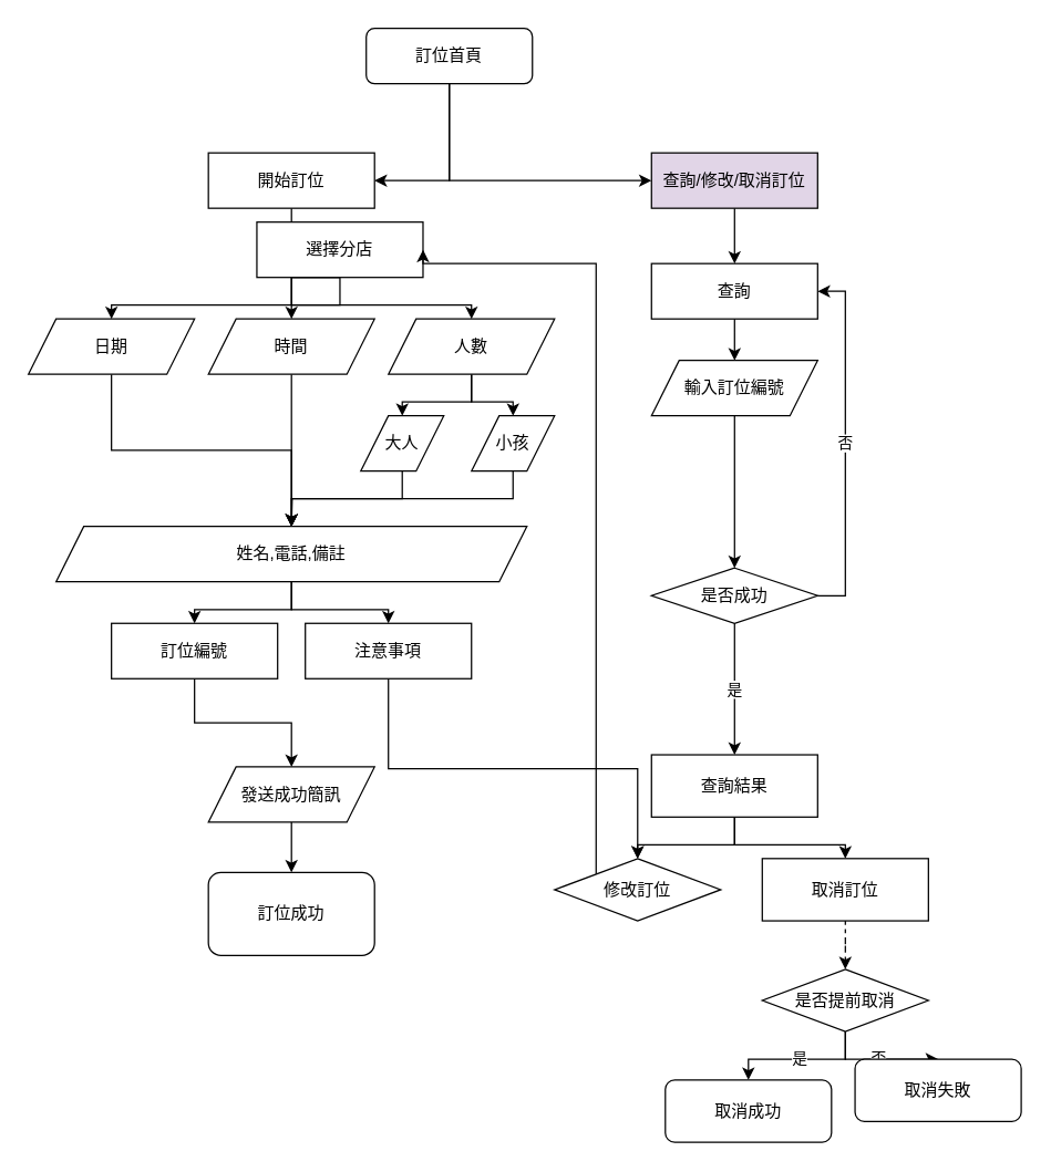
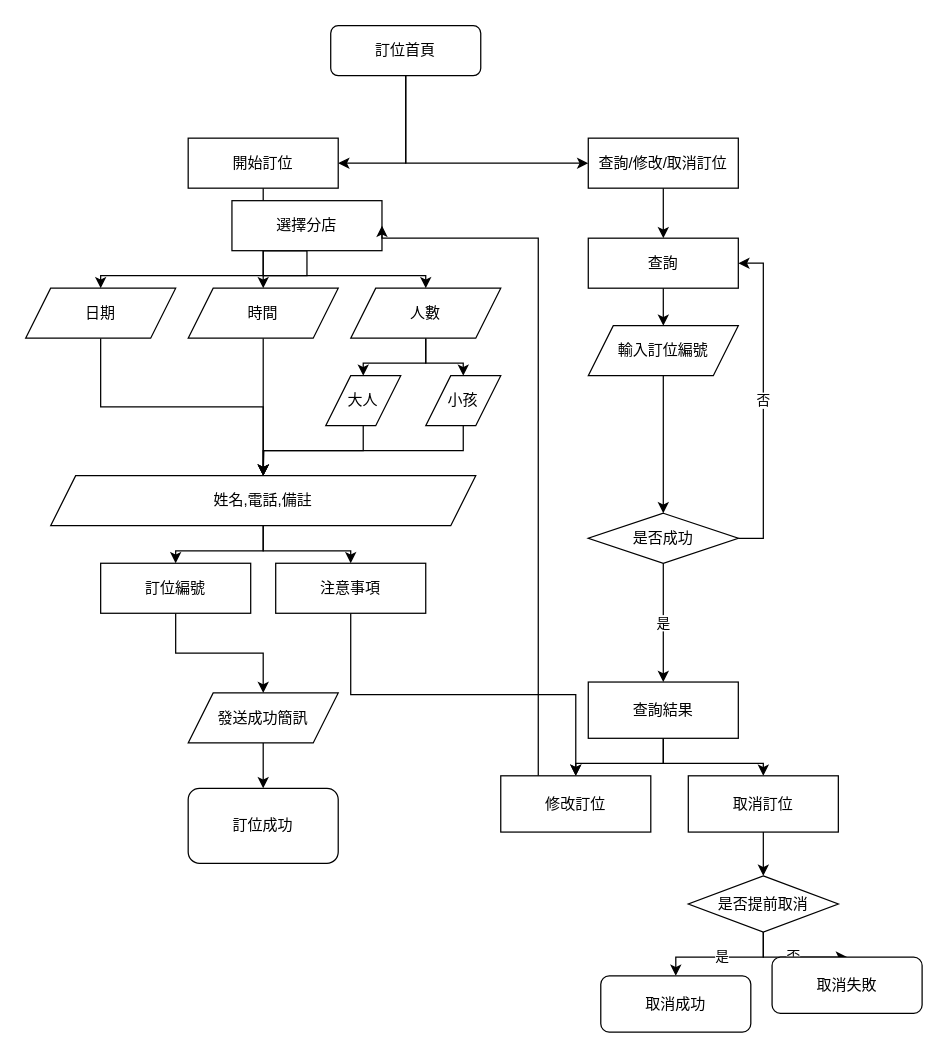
  <mxCell id="0" />
  <mxCell id="1" parent="0" />
  <mxCell id="2" value="" style="edgeStyle=orthogonalEdgeStyle;rounded=0;orthogonalLoop=1;jettySize=auto;html=1;" parent="1" source="4" target="7" edge="1"><mxGeometry relative="1" as="geometry"><Array as="points"><mxPoint x="324" y="130" /></Array></mxGeometry></mxCell>
  <mxCell id="3" style="edgeStyle=orthogonalEdgeStyle;rounded=0;orthogonalLoop=1;jettySize=auto;html=1;entryX=1;entryY=0.5;entryDx=0;entryDy=0;" parent="1" source="4" target="9" edge="1"><mxGeometry relative="1" as="geometry" /></mxCell>
  <mxCell id="4" value="訂位首頁" style="rounded=1;whiteSpace=wrap;html=1;" parent="1" vertex="1"><mxGeometry x="264" width="120" height="40" as="geometry" y="20" /></mxCell>
  <mxCell id="5" value="訂位成功" style="rounded=1;whiteSpace=wrap;html=1;" parent="1" vertex="1"><mxGeometry x="150" y="630" width="120" height="60" as="geometry" /></mxCell>
  <mxCell id="6" style="edgeStyle=orthogonalEdgeStyle;rounded=0;orthogonalLoop=1;jettySize=auto;html=1;exitX=0.5;exitY=1;exitDx=0;exitDy=0;entryX=0.5;entryY=0;entryDx=0;entryDy=0;" parent="1" source="7" target="38" edge="1"><mxGeometry relative="1" as="geometry" /></mxCell>
- <mxCell id="7" value="查詢/修改/取消訂位" style="rounded=0;whiteSpace=wrap;html=1;fillColor=#e1d5e7;" parent="1" vertex="1"><mxGeometry x="470" y="110" width="120" height="40" as="geometry" /></mxCell>
+ <mxCell id="7" value="查詢/修改/取消訂位" style="rounded=0;whiteSpace=wrap;html=1;" parent="1" vertex="1"><mxGeometry x="470" y="110" width="120" height="40" as="geometry" /></mxCell>
  <mxCell id="8" value="" style="edgeStyle=orthogonalEdgeStyle;rounded=0;orthogonalLoop=1;jettySize=auto;html=1;" parent="1" source="9" target="23" edge="1"><mxGeometry relative="1" as="geometry" /></mxCell>
  <mxCell id="9" value="開始訂位" style="rounded=0;whiteSpace=wrap;html=1;" parent="1" vertex="1"><mxGeometry x="150" y="110" width="120" height="40" as="geometry" /></mxCell>
  <mxCell id="10" style="edgeStyle=orthogonalEdgeStyle;rounded=0;orthogonalLoop=1;jettySize=auto;html=1;exitX=0.5;exitY=1;exitDx=0;exitDy=0;" parent="1" source="11" edge="1"><mxGeometry relative="1" as="geometry"><mxPoint x="210" y="380" as="targetPoint" /></mxGeometry></mxCell>
  <mxCell id="11" value="時間" style="shape=parallelogram;perimeter=parallelogramPerimeter;whiteSpace=wrap;html=1;fixedSize=1;" parent="1" vertex="1"><mxGeometry x="150" y="230" width="120" height="40" as="geometry" /></mxCell>
  <mxCell id="12" style="edgeStyle=orthogonalEdgeStyle;rounded=0;orthogonalLoop=1;jettySize=auto;html=1;entryX=0.5;entryY=0;entryDx=0;entryDy=0;" parent="1" source="13" target="30" edge="1"><mxGeometry relative="1" as="geometry" /></mxCell>
  <mxCell id="13" value="日期" style="shape=parallelogram;perimeter=parallelogramPerimeter;whiteSpace=wrap;html=1;fixedSize=1;" parent="1" vertex="1"><mxGeometry x="20" y="230" width="120" height="40" as="geometry" /></mxCell>
  <mxCell id="14" style="edgeStyle=orthogonalEdgeStyle;rounded=0;orthogonalLoop=1;jettySize=auto;html=1;entryX=0.5;entryY=0;entryDx=0;entryDy=0;" parent="1" source="16" target="27" edge="1"><mxGeometry relative="1" as="geometry" /></mxCell>
  <mxCell id="15" style="edgeStyle=orthogonalEdgeStyle;rounded=0;orthogonalLoop=1;jettySize=auto;html=1;exitX=0.5;exitY=1;exitDx=0;exitDy=0;entryX=0.5;entryY=0;entryDx=0;entryDy=0;" parent="1" source="16" target="25" edge="1"><mxGeometry relative="1" as="geometry" /></mxCell>
  <mxCell id="16" value="人數" style="shape=parallelogram;perimeter=parallelogramPerimeter;whiteSpace=wrap;html=1;fixedSize=1;" parent="1" vertex="1"><mxGeometry x="280" y="230" width="120" height="40" as="geometry" /></mxCell>
  <mxCell id="17" style="edgeStyle=orthogonalEdgeStyle;rounded=0;orthogonalLoop=1;jettySize=auto;html=1;exitX=0.5;exitY=1;exitDx=0;exitDy=0;entryX=0.5;entryY=0;entryDx=0;entryDy=0;" parent="1" source="19" target="47" edge="1"><mxGeometry relative="1" as="geometry" /></mxCell>
  <mxCell id="18" style="edgeStyle=orthogonalEdgeStyle;rounded=0;orthogonalLoop=1;jettySize=auto;html=1;entryX=0.5;entryY=0;entryDx=0;entryDy=0;" parent="1" source="19" target="45" edge="1"><mxGeometry relative="1" as="geometry" /></mxCell>
  <mxCell id="19" value="查詢結果" style="rounded=0;whiteSpace=wrap;html=1;" parent="1" vertex="1"><mxGeometry x="470" y="545" width="120" height="45" as="geometry" /></mxCell>
  <mxCell id="20" value="" style="edgeStyle=orthogonalEdgeStyle;rounded=0;orthogonalLoop=1;jettySize=auto;html=1;" parent="1" source="23" target="11" edge="1"><mxGeometry relative="1" as="geometry" /></mxCell>
  <mxCell id="21" style="edgeStyle=orthogonalEdgeStyle;rounded=0;orthogonalLoop=1;jettySize=auto;html=1;exitX=0.5;exitY=1;exitDx=0;exitDy=0;entryX=0.5;entryY=0;entryDx=0;entryDy=0;" parent="1" source="23" target="13" edge="1"><mxGeometry relative="1" as="geometry"><Array as="points"><mxPoint x="210" y="220" /><mxPoint x="80" y="220" /></Array></mxGeometry></mxCell>
  <mxCell id="22" style="edgeStyle=orthogonalEdgeStyle;rounded=0;orthogonalLoop=1;jettySize=auto;html=1;exitX=0.5;exitY=1;exitDx=0;exitDy=0;" parent="1" source="23" target="16" edge="1"><mxGeometry relative="1" as="geometry"><Array as="points"><mxPoint x="210" y="220" /><mxPoint x="340" y="220" /></Array></mxGeometry></mxCell>
  <mxCell id="23" value="選擇分店" style="rounded=0;whiteSpace=wrap;html=1;" parent="1" vertex="1"><mxGeometry x="185" y="160" width="120" height="40" as="geometry" /></mxCell>
  <mxCell id="24" style="edgeStyle=orthogonalEdgeStyle;rounded=0;orthogonalLoop=1;jettySize=auto;html=1;exitX=0.5;exitY=1;exitDx=0;exitDy=0;" parent="1" source="25" edge="1"><mxGeometry relative="1" as="geometry"><mxPoint x="210" y="380" as="targetPoint" /></mxGeometry></mxCell>
  <mxCell id="25" value="小孩" style="shape=parallelogram;perimeter=parallelogramPerimeter;whiteSpace=wrap;html=1;fixedSize=1;" parent="1" vertex="1"><mxGeometry x="340" y="300" width="60" height="40" as="geometry" /></mxCell>
  <mxCell id="26" style="edgeStyle=orthogonalEdgeStyle;rounded=0;orthogonalLoop=1;jettySize=auto;html=1;exitX=0.5;exitY=1;exitDx=0;exitDy=0;entryX=0.5;entryY=0;entryDx=0;entryDy=0;" parent="1" source="27" target="30" edge="1"><mxGeometry relative="1" as="geometry" /></mxCell>
  <mxCell id="27" value="大人" style="shape=parallelogram;perimeter=parallelogramPerimeter;whiteSpace=wrap;html=1;fixedSize=1;" parent="1" vertex="1"><mxGeometry x="260" y="300" width="60" height="40" as="geometry" /></mxCell>
  <mxCell id="28" style="edgeStyle=orthogonalEdgeStyle;rounded=0;orthogonalLoop=1;jettySize=auto;html=1;exitX=0.5;exitY=1;exitDx=0;exitDy=0;entryX=0.5;entryY=0;entryDx=0;entryDy=0;" parent="1" source="30" target="36" edge="1"><mxGeometry relative="1" as="geometry" /></mxCell>
  <mxCell id="29" style="edgeStyle=orthogonalEdgeStyle;rounded=0;orthogonalLoop=1;jettySize=auto;html=1;exitX=0.5;exitY=1;exitDx=0;exitDy=0;" parent="1" source="30" target="34" edge="1"><mxGeometry relative="1" as="geometry" /></mxCell>
  <mxCell id="30" value="姓名,電話,備註" style="shape=parallelogram;perimeter=parallelogramPerimeter;whiteSpace=wrap;html=1;fixedSize=1;" parent="1" vertex="1"><mxGeometry x="40" y="380" width="340" height="40" as="geometry" /></mxCell>
  <mxCell id="31" style="edgeStyle=orthogonalEdgeStyle;rounded=0;orthogonalLoop=1;jettySize=auto;html=1;exitX=0.5;exitY=1;exitDx=0;exitDy=0;entryX=0.5;entryY=0;entryDx=0;entryDy=0;" parent="1" source="32" target="5" edge="1"><mxGeometry relative="1" as="geometry" /></mxCell>
  <mxCell id="32" value="發送成功簡訊" style="rounded=0;whiteSpace=wrap;html=1;shape=parallelogram;perimeter=parallelogramPerimeter;fixedSize=1;" parent="1" vertex="1"><mxGeometry x="150" y="553.75" width="120" height="40" as="geometry" /></mxCell>
  <mxCell id="33" style="edgeStyle=orthogonalEdgeStyle;rounded=0;orthogonalLoop=1;jettySize=auto;html=1;exitX=0.5;exitY=1;exitDx=0;exitDy=0;" parent="1" source="34" target="47" edge="1"><mxGeometry relative="1" as="geometry" /></mxCell>
  <mxCell id="34" value="注意事項" style="rounded=0;whiteSpace=wrap;html=1;" parent="1" vertex="1"><mxGeometry x="220" y="450" width="120" height="40" as="geometry" /></mxCell>
  <mxCell id="35" style="edgeStyle=orthogonalEdgeStyle;rounded=0;orthogonalLoop=1;jettySize=auto;html=1;exitX=0.5;exitY=1;exitDx=0;exitDy=0;entryX=0.5;entryY=0;entryDx=0;entryDy=0;" parent="1" source="36" target="32" edge="1"><mxGeometry relative="1" as="geometry" /></mxCell>
  <mxCell id="36" value="訂位編號" style="rounded=0;whiteSpace=wrap;html=1;" parent="1" vertex="1"><mxGeometry x="80" y="450" width="120" height="40" as="geometry" /></mxCell>
  <mxCell id="37" value="" style="edgeStyle=orthogonalEdgeStyle;rounded=0;orthogonalLoop=1;jettySize=auto;html=1;" parent="1" source="38" target="40" edge="1"><mxGeometry relative="1" as="geometry" /></mxCell>
  <mxCell id="38" value="查詢" style="rounded=0;whiteSpace=wrap;html=1;" parent="1" vertex="1"><mxGeometry x="470" y="190" width="120" height="40" as="geometry" /></mxCell>
  <mxCell id="39" style="edgeStyle=orthogonalEdgeStyle;rounded=0;orthogonalLoop=1;jettySize=auto;html=1;exitX=0.5;exitY=1;exitDx=0;exitDy=0;entryX=0.5;entryY=0;entryDx=0;entryDy=0;" parent="1" source="40" target="43" edge="1"><mxGeometry relative="1" as="geometry" /></mxCell>
  <mxCell id="40" value="輸入訂位編號" style="shape=parallelogram;perimeter=parallelogramPerimeter;whiteSpace=wrap;html=1;fixedSize=1;" parent="1" vertex="1"><mxGeometry x="470" y="260" width="120" height="40" as="geometry" /></mxCell>
  <mxCell id="41" value="是" style="edgeStyle=orthogonalEdgeStyle;rounded=0;orthogonalLoop=1;jettySize=auto;html=1;exitX=0.5;exitY=1;exitDx=0;exitDy=0;entryX=0.5;entryY=0;entryDx=0;entryDy=0;" parent="1" source="43" target="19" edge="1"><mxGeometry relative="1" as="geometry" /></mxCell>
  <mxCell id="42" value="否" style="edgeStyle=orthogonalEdgeStyle;rounded=0;orthogonalLoop=1;jettySize=auto;html=1;entryX=1;entryY=0.5;entryDx=0;entryDy=0;" parent="1" source="43" target="38" edge="1"><mxGeometry relative="1" as="geometry"><Array as="points"><mxPoint x="610" y="430" /><mxPoint x="610" y="210" /></Array></mxGeometry></mxCell>
  <mxCell id="43" value="是否成功" style="rounded=0;whiteSpace=wrap;html=1;shape=rhombus;perimeter=rhombusPerimeter;" parent="1" vertex="1"><mxGeometry x="470" y="410" width="120" height="40" as="geometry" /></mxCell>
- <mxCell id="44" value="" style="edgeStyle=orthogonalEdgeStyle;rounded=0;orthogonalLoop=1;jettySize=auto;html=1;dashed=1;" parent="1" source="45" target="50" edge="1"><mxGeometry relative="1" as="geometry" /></mxCell>
+ <mxCell id="44" value="" style="edgeStyle=orthogonalEdgeStyle;rounded=0;orthogonalLoop=1;jettySize=auto;html=1;" parent="1" source="45" target="50" edge="1"><mxGeometry relative="1" as="geometry" /></mxCell>
  <mxCell id="45" value="取消訂位" style="rounded=0;whiteSpace=wrap;html=1;" parent="1" vertex="1"><mxGeometry x="550" y="620" width="120" height="45" as="geometry" /></mxCell>
  <mxCell id="46" style="edgeStyle=orthogonalEdgeStyle;rounded=0;orthogonalLoop=1;jettySize=auto;html=1;entryX=1;entryY=0.5;entryDx=0;entryDy=0;" parent="1" source="47" target="23" edge="1"><mxGeometry relative="1" as="geometry"><Array as="points"><mxPoint x="430" y="643" /><mxPoint x="430" y="190" /></Array></mxGeometry></mxCell>
- <mxCell id="47" value="修改訂位" style="rhombus;whiteSpace=wrap;html=1;" parent="1" vertex="1"><mxGeometry x="400" y="620" width="120" height="45" as="geometry" /></mxCell>
+ <mxCell id="47" value="修改訂位" style="rounded=0;whiteSpace=wrap;html=1;" parent="1" vertex="1"><mxGeometry x="400" y="620" width="120" height="45" as="geometry" /></mxCell>
  <mxCell id="48" value="是" style="edgeStyle=orthogonalEdgeStyle;rounded=0;orthogonalLoop=1;jettySize=auto;html=1;" parent="1" source="50" target="51" edge="1"><mxGeometry relative="1" as="geometry" /></mxCell>
  <mxCell id="49" value="否" style="edgeStyle=orthogonalEdgeStyle;rounded=0;orthogonalLoop=1;jettySize=auto;html=1;exitX=0.5;exitY=1;exitDx=0;exitDy=0;entryX=0.5;entryY=0;entryDx=0;entryDy=0;" parent="1" source="50" target="52" edge="1"><mxGeometry relative="1" as="geometry" /></mxCell>
  <mxCell id="50" value="是否提前取消" style="rounded=0;whiteSpace=wrap;html=1;shape=rhombus;perimeter=rhombusPerimeter;" parent="1" vertex="1"><mxGeometry x="550" y="700" width="120" height="45" as="geometry" /></mxCell>
  <mxCell id="51" value="取消成功" style="rounded=1;whiteSpace=wrap;html=1;" parent="1" vertex="1"><mxGeometry x="480" y="780" width="120" height="45" as="geometry" /></mxCell>
  <mxCell id="52" value="取消失敗" style="rounded=1;whiteSpace=wrap;html=1;" parent="1" vertex="1"><mxGeometry x="617" y="765" width="120" height="45" as="geometry" /></mxCell>
